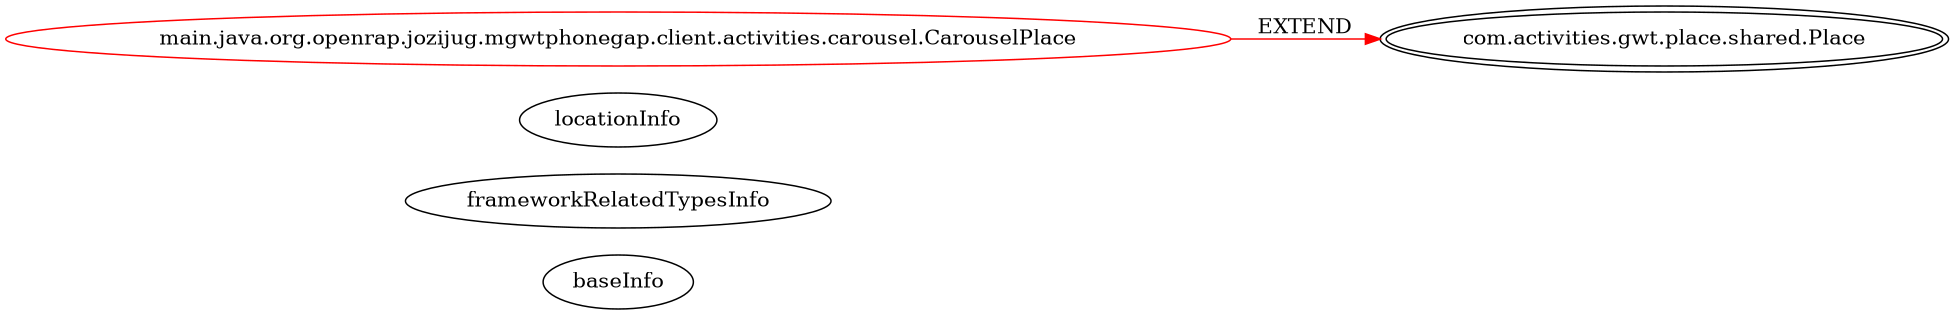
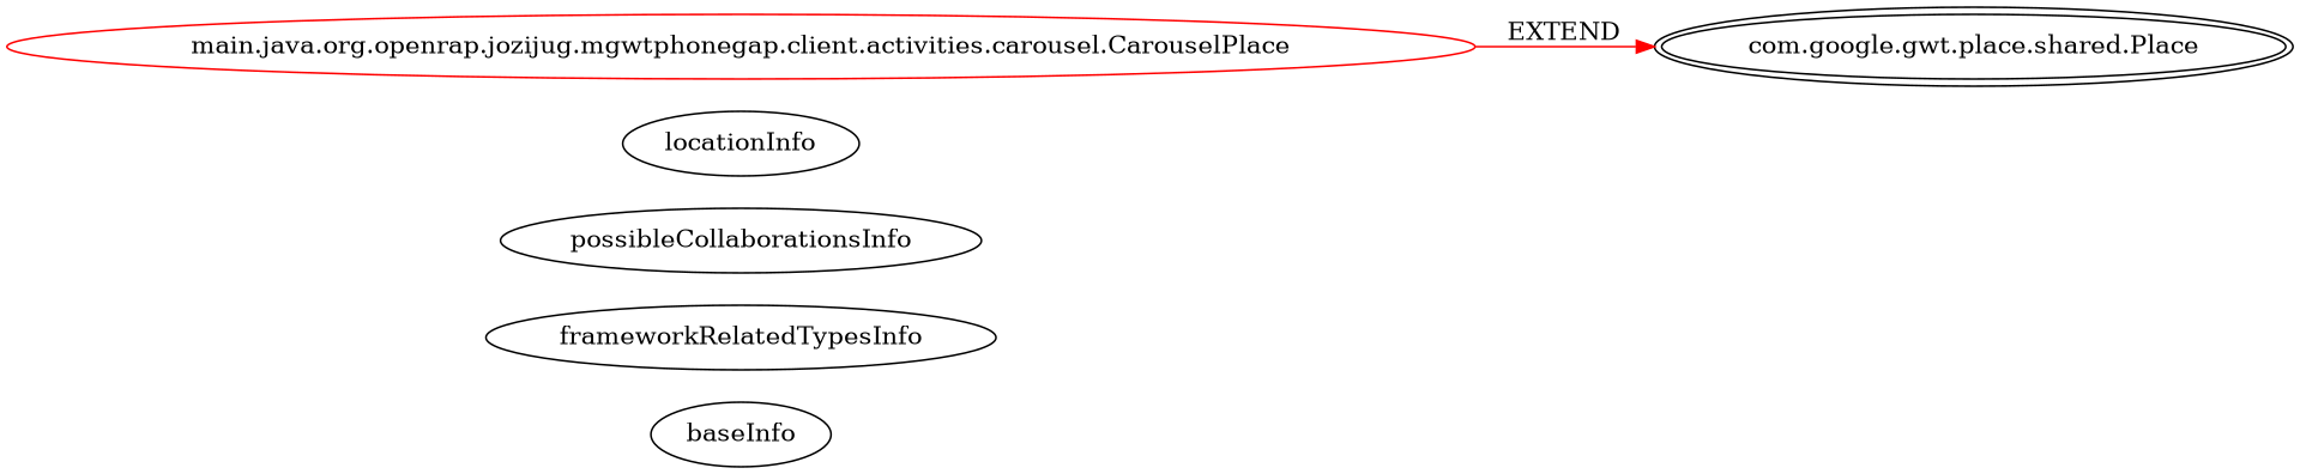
  digraph {
    rankdir=LR
    baseInfo [category=extension_graph graphId=4385 isAnonymous=false possibleRelation=false]
    frameworkRelatedTypesInfo [0="com.google.gwt.place.shared.Place"]
+   possibleCollaborationsInfo
    locationInfo [contextSignature=CarouselPlace filePath="/rjdkolb-jozijug_phonegapdemo/jozijug_phonegapdemo-master/src/main/java/org/openrap/jozijug/mgwtphonegap/client/activities/carousel/CarouselPlace.java" graphId=4385 projectName="rjdkolb-jozijug_phonegapdemo"]
    n5 [color=red isFrameworkType=false label="main.java.org.openrap.jozijug.mgwtphonegap.client.activities.carousel.CarouselPlace" vertexType=ROOT_CLIENT_CLASS_DECLARATION]
-   n6 [isFrameworkType=true label="com.activities.gwt.place.shared.Place" peripheries=2 vertexType=FRAMEWORK_CLASS_TYPE]
+   n6 [isFrameworkType=true label="com.google.gwt.place.shared.Place" peripheries=2 vertexType=FRAMEWORK_CLASS_TYPE]
    n5 -> n6 [color=red label=EXTEND]
  }
